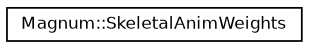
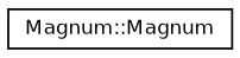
  digraph {
    rankdir=LR
-   n1 [color=black fillcolor=white fontname=Helvetica fontsize=10 height=0.2 label="Magnum::SkeletalAnimWeights" shape=record style=filled width=0.4]
+   n1 [color=black fillcolor=white fontname=Helvetica fontsize=10 height=0.2 label="Magnum::Magnum" shape=record style=filled width=0.4]
  }
